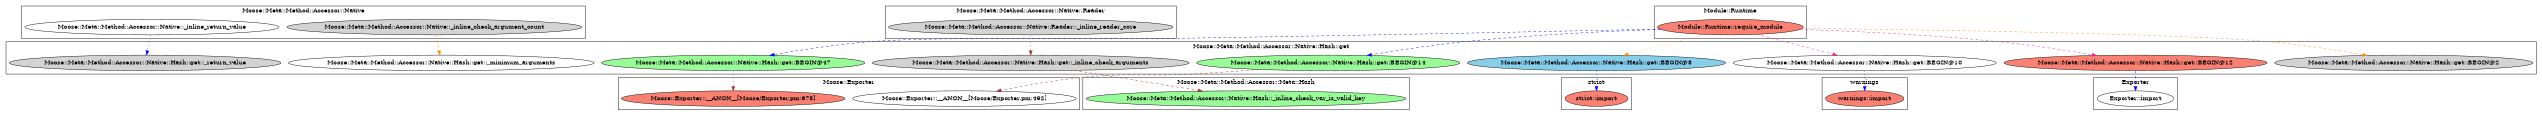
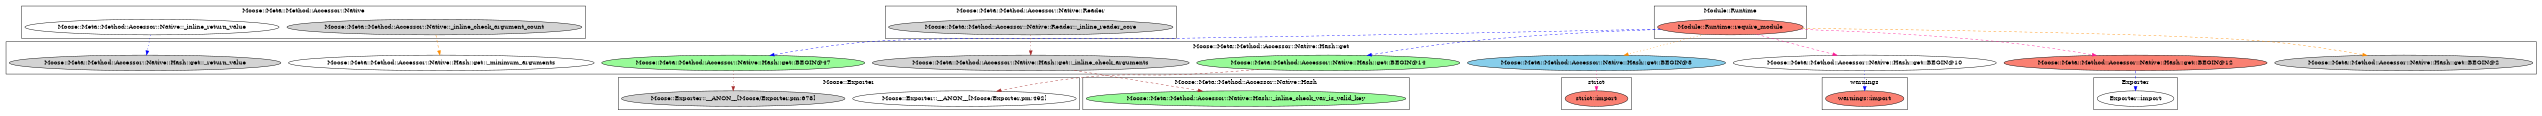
  digraph {
    node [fillcolor=lightgrey style=filled]
    edge [color=blue style=dashed]
    "Moose::Meta::Method::Accessor::Native::_inline_check_argument_count"
    "Moose::Meta::Method::Accessor::Native::_inline_return_value" [fillcolor=white]
    "Moose::Meta::Method::Accessor::Native::Hash::_inline_check_var_is_valid_key" [fillcolor=palegreen]
    "warnings::import" [fillcolor=salmon]
    "Moose::Meta::Method::Accessor::Native::Reader::_inline_reader_core"
    "Module::Runtime::require_module" [fillcolor=salmon]
    "Exporter::import" [fillcolor=white]
    "Moose::Exporter::__ANON__[Moose/Exporter.pm:492]" [fillcolor=white]
-   "Moose::Exporter::__ANON__[Moose/Exporter.pm:678]" [fillcolor=salmon]
+   "Moose::Exporter::__ANON__[Moose/Exporter.pm:678]"
    "strict::import" [fillcolor=salmon]
    "Moose::Meta::Method::Accessor::Native::Hash::get::BEGIN@47" [fillcolor=palegreen]
    "Moose::Meta::Method::Accessor::Native::Hash::get::_inline_check_arguments"
    n13 [fillcolor=skyblue label="Moose::Meta::Method::Accessor::Native::Hash::get::BEGIN@8"]
    "Moose::Meta::Method::Accessor::Native::Hash::get::_return_value"
    "Moose::Meta::Method::Accessor::Native::Hash::get::BEGIN@10" [fillcolor=white]
    "Moose::Meta::Method::Accessor::Native::Hash::get::BEGIN@2"
    "Moose::Meta::Method::Accessor::Native::Hash::get::BEGIN@14" [fillcolor=palegreen]
    "Moose::Meta::Method::Accessor::Native::Hash::get::BEGIN@12" [fillcolor=salmon]
    "Moose::Meta::Method::Accessor::Native::Hash::get::_minimum_arguments" [fillcolor=white]
    subgraph cluster_1 {
      label="Moose::Meta::Method::Accessor::Native"
      "Moose::Meta::Method::Accessor::Native::_inline_check_argument_count"
      "Moose::Meta::Method::Accessor::Native::_inline_return_value"
    }
    subgraph cluster_2 {
-     label="Moose::Meta::Method::Accessor::Meta::Hash"
+     label="Moose::Meta::Method::Accessor::Native::Hash"
      "Moose::Meta::Method::Accessor::Native::Hash::_inline_check_var_is_valid_key"
    }
    subgraph cluster_3 {
      label=warnings
      "warnings::import"
    }
    subgraph cluster_4 {
      label="Moose::Meta::Method::Accessor::Native::Reader"
      "Moose::Meta::Method::Accessor::Native::Reader::_inline_reader_core"
    }
    subgraph cluster_5 {
      label="Module::Runtime"
      "Module::Runtime::require_module"
    }
    subgraph cluster_6 {
      label=Exporter
      "Exporter::import"
    }
    subgraph cluster_7 {
      label="Moose::Exporter"
      "Moose::Exporter::__ANON__[Moose/Exporter.pm:492]"
      "Moose::Exporter::__ANON__[Moose/Exporter.pm:678]"
    }
    subgraph cluster_8 {
      label="strict"
      "strict::import"
    }
    subgraph cluster_9 {
      label="Moose::Meta::Method::Accessor::Native::Hash::get"
      "Moose::Meta::Method::Accessor::Native::Hash::get::BEGIN@47"
      "Moose::Meta::Method::Accessor::Native::Hash::get::_inline_check_arguments"
      n13
      "Moose::Meta::Method::Accessor::Native::Hash::get::_return_value"
      "Moose::Meta::Method::Accessor::Native::Hash::get::BEGIN@10"
      "Moose::Meta::Method::Accessor::Native::Hash::get::BEGIN@2"
      "Moose::Meta::Method::Accessor::Native::Hash::get::BEGIN@14"
      "Moose::Meta::Method::Accessor::Native::Hash::get::BEGIN@12"
      "Moose::Meta::Method::Accessor::Native::Hash::get::_minimum_arguments"
    }
    "Moose::Meta::Method::Accessor::Native::_inline_check_argument_count" -> "Moose::Meta::Method::Accessor::Native::Hash::get::_minimum_arguments" [color=darkorange]
    "Moose::Meta::Method::Accessor::Native::_inline_return_value" -> "Moose::Meta::Method::Accessor::Native::Hash::get::_return_value" [style=dotted]
    "Moose::Meta::Method::Accessor::Native::Reader::_inline_reader_core" -> "Moose::Meta::Method::Accessor::Native::Hash::get::_inline_check_arguments" [color=brown style=dotted]
    "Module::Runtime::require_module" -> "Moose::Meta::Method::Accessor::Native::Hash::get::BEGIN@47"
    "Module::Runtime::require_module" -> n13 [color=darkorange style=dotted]
    "Module::Runtime::require_module" -> "Moose::Meta::Method::Accessor::Native::Hash::get::BEGIN@10" [color=deeppink]
    "Module::Runtime::require_module" -> "Moose::Meta::Method::Accessor::Native::Hash::get::BEGIN@2" [color=darkorange]
    "Module::Runtime::require_module" -> "Moose::Meta::Method::Accessor::Native::Hash::get::BEGIN@14"
    "Module::Runtime::require_module" -> "Moose::Meta::Method::Accessor::Native::Hash::get::BEGIN@12" [color=deeppink]
    "Moose::Meta::Method::Accessor::Native::Hash::get::BEGIN@47" -> "Moose::Exporter::__ANON__[Moose/Exporter.pm:678]" [color=brown style=dotted]
    "Moose::Meta::Method::Accessor::Native::Hash::get::_inline_check_arguments" -> "Moose::Meta::Method::Accessor::Native::Hash::_inline_check_var_is_valid_key" [color=brown]
-   n13 -> "strict::import" [style=dotted]
+   n13 -> "strict::import" [color=deeppink style=dotted]
    "Moose::Meta::Method::Accessor::Native::Hash::get::BEGIN@10" -> "warnings::import" [style=dotted]
    "Moose::Meta::Method::Accessor::Native::Hash::get::BEGIN@14" -> "Moose::Exporter::__ANON__[Moose/Exporter.pm:492]" [color=brown]
    "Moose::Meta::Method::Accessor::Native::Hash::get::BEGIN@12" -> "Exporter::import"
  }
